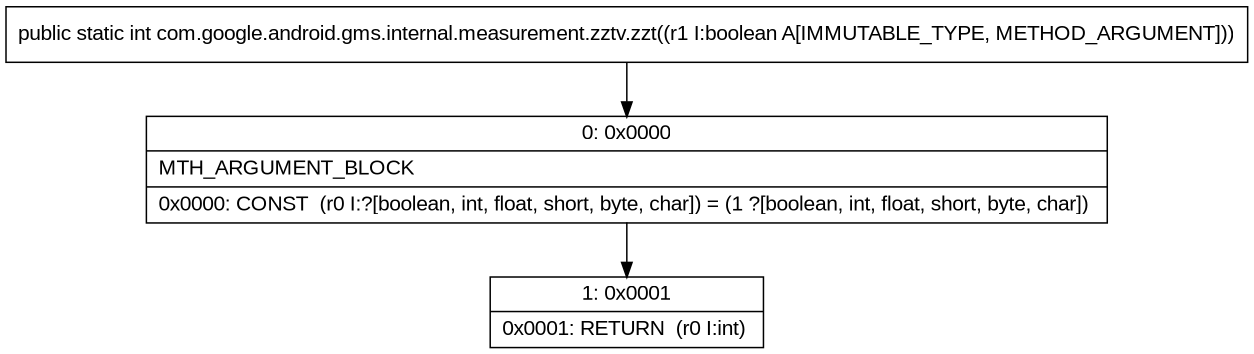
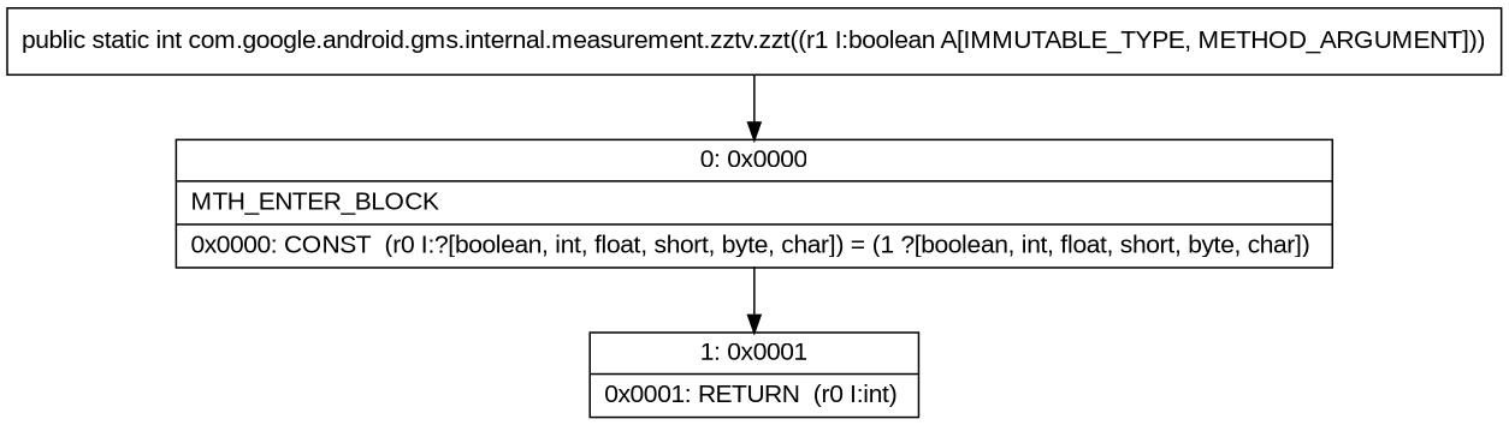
  digraph {
    fontname="Liberation Sans"
    node [shape=record fontname="Liberation Sans"]
    edge [fontname="Liberation Sans"]
-   n1 [label="{0\:\ 0x0000|MTH_ARGUMENT_BLOCK\l|0x0000: CONST  (r0 I:?[boolean, int, float, short, byte, char]) = (1 ?[boolean, int, float, short, byte, char]) \l}"]
+   n1 [label="{0\:\ 0x0000|MTH_ENTER_BLOCK\l|0x0000: CONST  (r0 I:?[boolean, int, float, short, byte, char]) = (1 ?[boolean, int, float, short, byte, char]) \l}"]
    n2 [label="{1\:\ 0x0001|0x0001: RETURN  (r0 I:int) \l}"]
    n3 [label="{public static int com.google.android.gms.internal.measurement.zztv.zzt((r1 I:boolean A[IMMUTABLE_TYPE, METHOD_ARGUMENT])) }"]
    n1 -> n2
    n3 -> n1
  }
